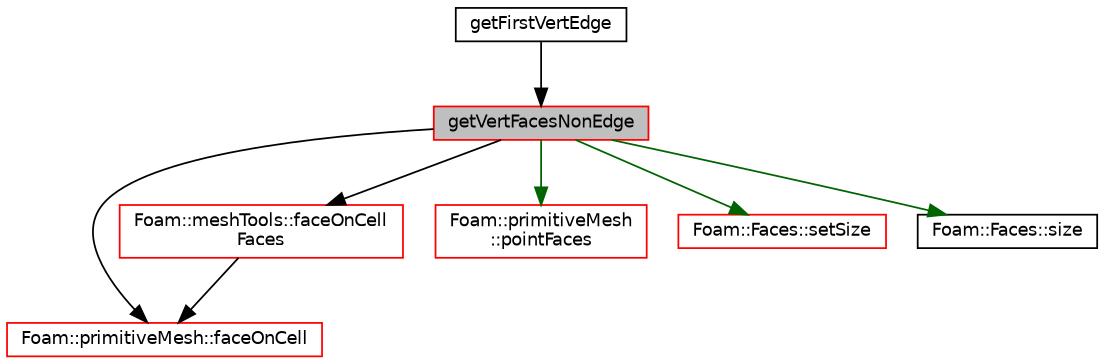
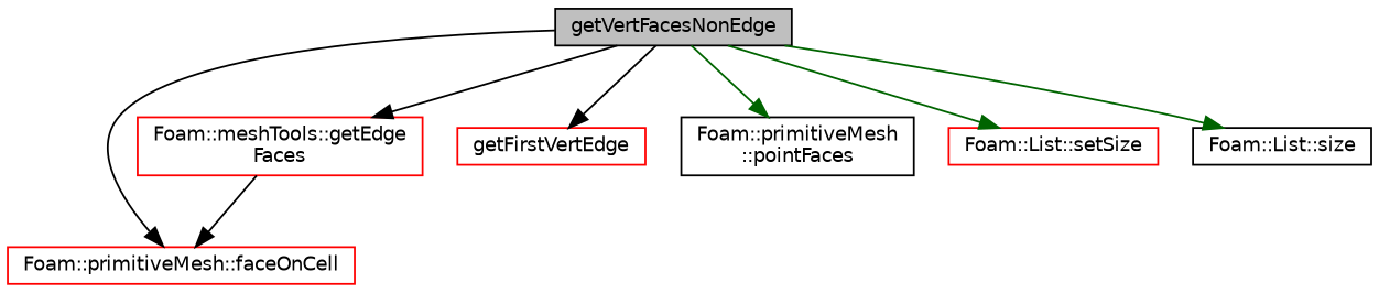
  digraph {
    rankdir=TB
    node [color=red fontname=Helvetica fontsize=10 shape=record]
    edge [color=black fontname=Helvetica fontsize=10 labelfontname=Helvetica labelfontsize=10 style=solid]
-   n1 [fillcolor=grey75 fontcolor=black height=0.2 label=getVertFacesNonEdge style=filled width=0.4]
+   n1 [color=black fillcolor=grey75 fontcolor=black height=0.2 label=getVertFacesNonEdge style=filled width=0.4]
    n2 [height=0.2 label="Foam::primitiveMesh::faceOnCell" width=0.4]
-   n3 [height=0.2 label="Foam::meshTools::faceOnCell\lFaces" width=0.4]
-   n4 [color=black height=0.2 label=getFirstVertEdge width=0.4]
-   n5 [height=0.2 label="Foam::primitiveMesh\l::pointFaces" width=0.4]
-   n6 [height=0.2 label="Foam::Faces::setSize" width=0.4]
-   n7 [color=black height=0.2 label="Foam::Faces::size" width=0.4]
+   n3 [height=0.2 label="Foam::meshTools::getEdge\lFaces" width=0.4]
+   n4 [height=0.2 label=getFirstVertEdge width=0.4]
+   n5 [color=black height=0.2 label="Foam::primitiveMesh\l::pointFaces" width=0.4]
+   n6 [height=0.2 label="Foam::List::setSize" width=0.4]
+   n7 [color=black height=0.2 label="Foam::List::size" width=0.4]
    n1 -> n2
    n1 -> n3
-   n4 -> n1
+   n1 -> n4
    n1 -> n5 [color=darkgreen]
    n1 -> n6 [color=darkgreen]
    n1 -> n7 [color=darkgreen]
    n3 -> n2
  }
